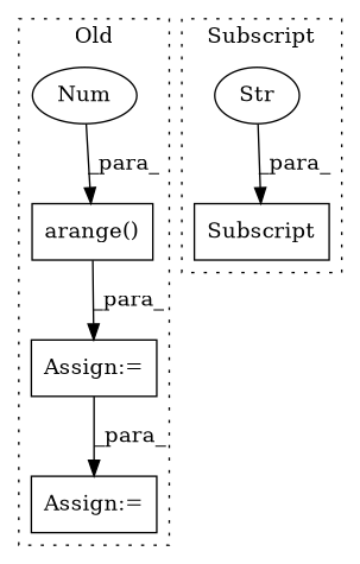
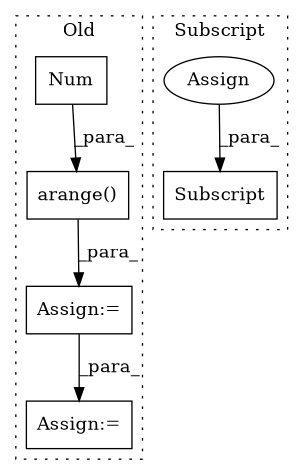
  digraph {
    node [a=68 l=3 shape=box]
    n1 [a=75 l="10,1" label="arange()" s="2599,2614"]
    n2 [label="Assign:=" s=2596]
    n3 [label="Assign:=" s=2629]
-   n4 [a=76 l=2 label=Num s=2612 shape=ellipse]
+   n4 [a=76 l=2 label=Num s=2612]
    n5 [a=63 l="17,0" label=Subscript s="2145,0"]
-   n6 [a=66 l=11 label=Str s=2150 shape=ellipse]
+   n6 [a=66 l=11 label=Assign s=2150 shape=ellipse]
    subgraph cluster_1 {
      label=Old
      style=dotted
      n1
      n2
      n3
      n4
    }
    subgraph cluster_2 {
      label=Subscript
      style=dotted
      n5
      n6
    }
    n1 -> n2 [label=_para_]
    n2 -> n3 [label=_para_]
    n4 -> n1 [label=_para_]
    n6 -> n5 [label=_para_]
  }
